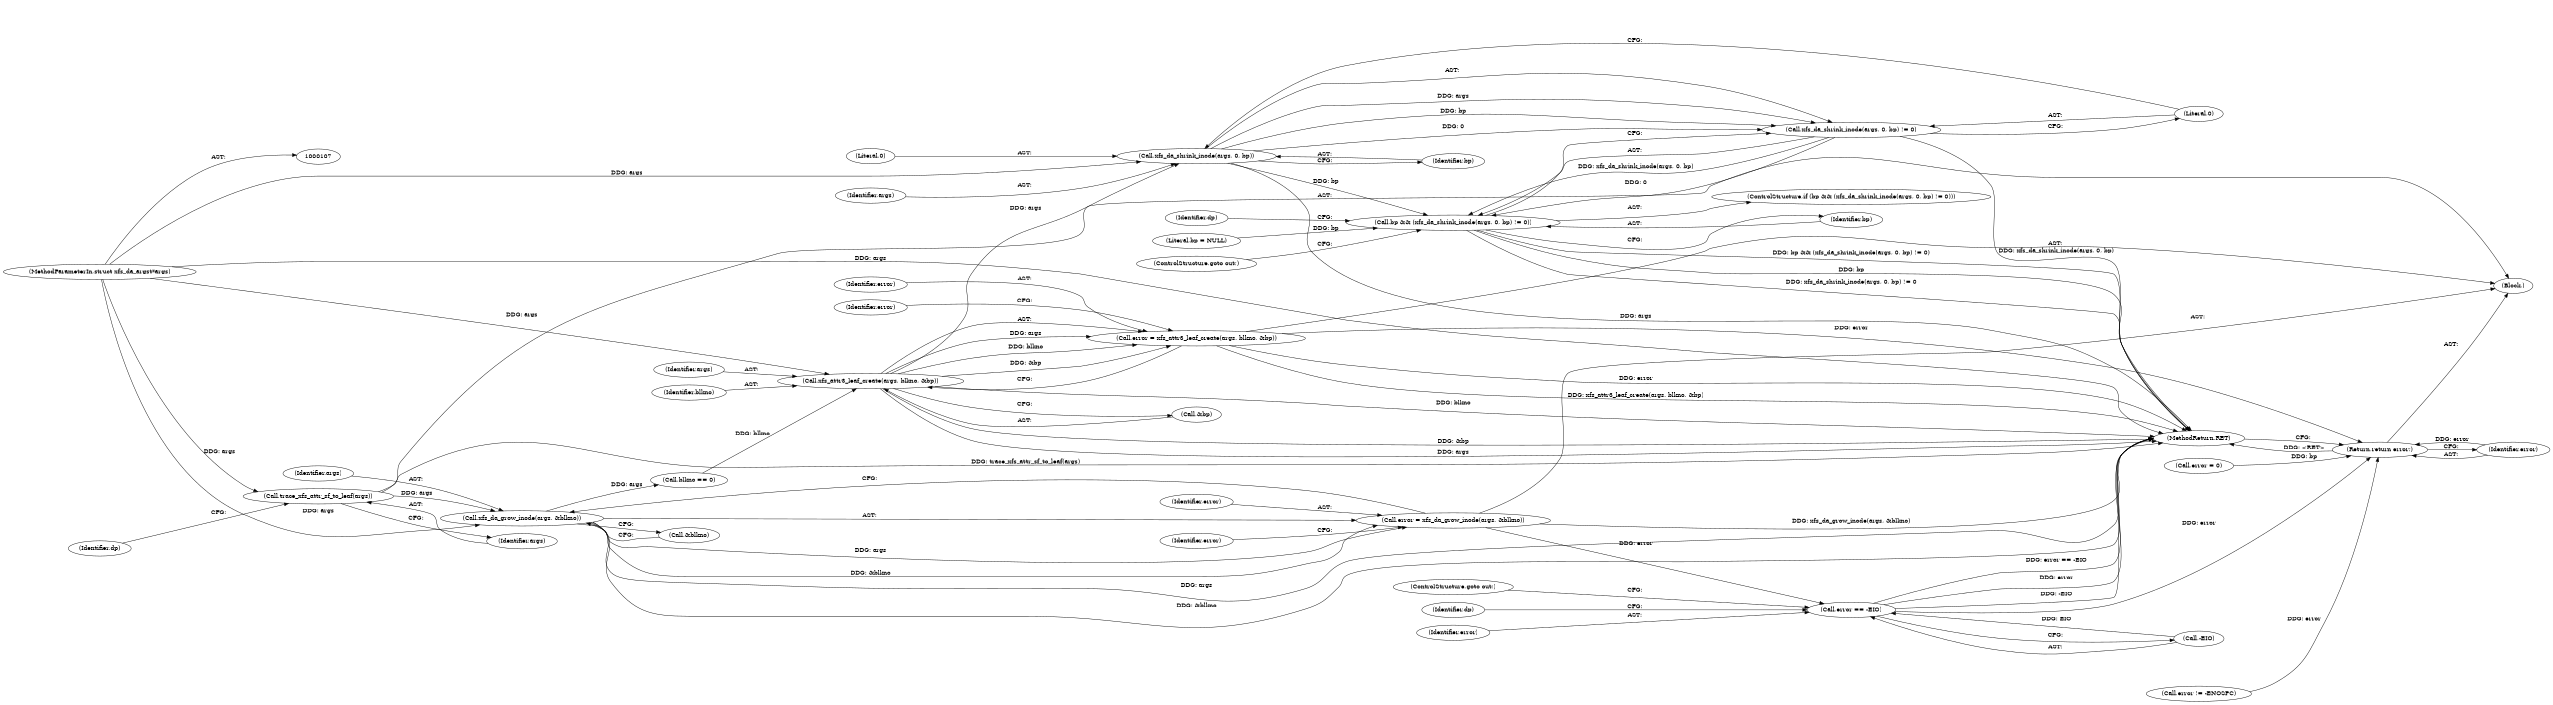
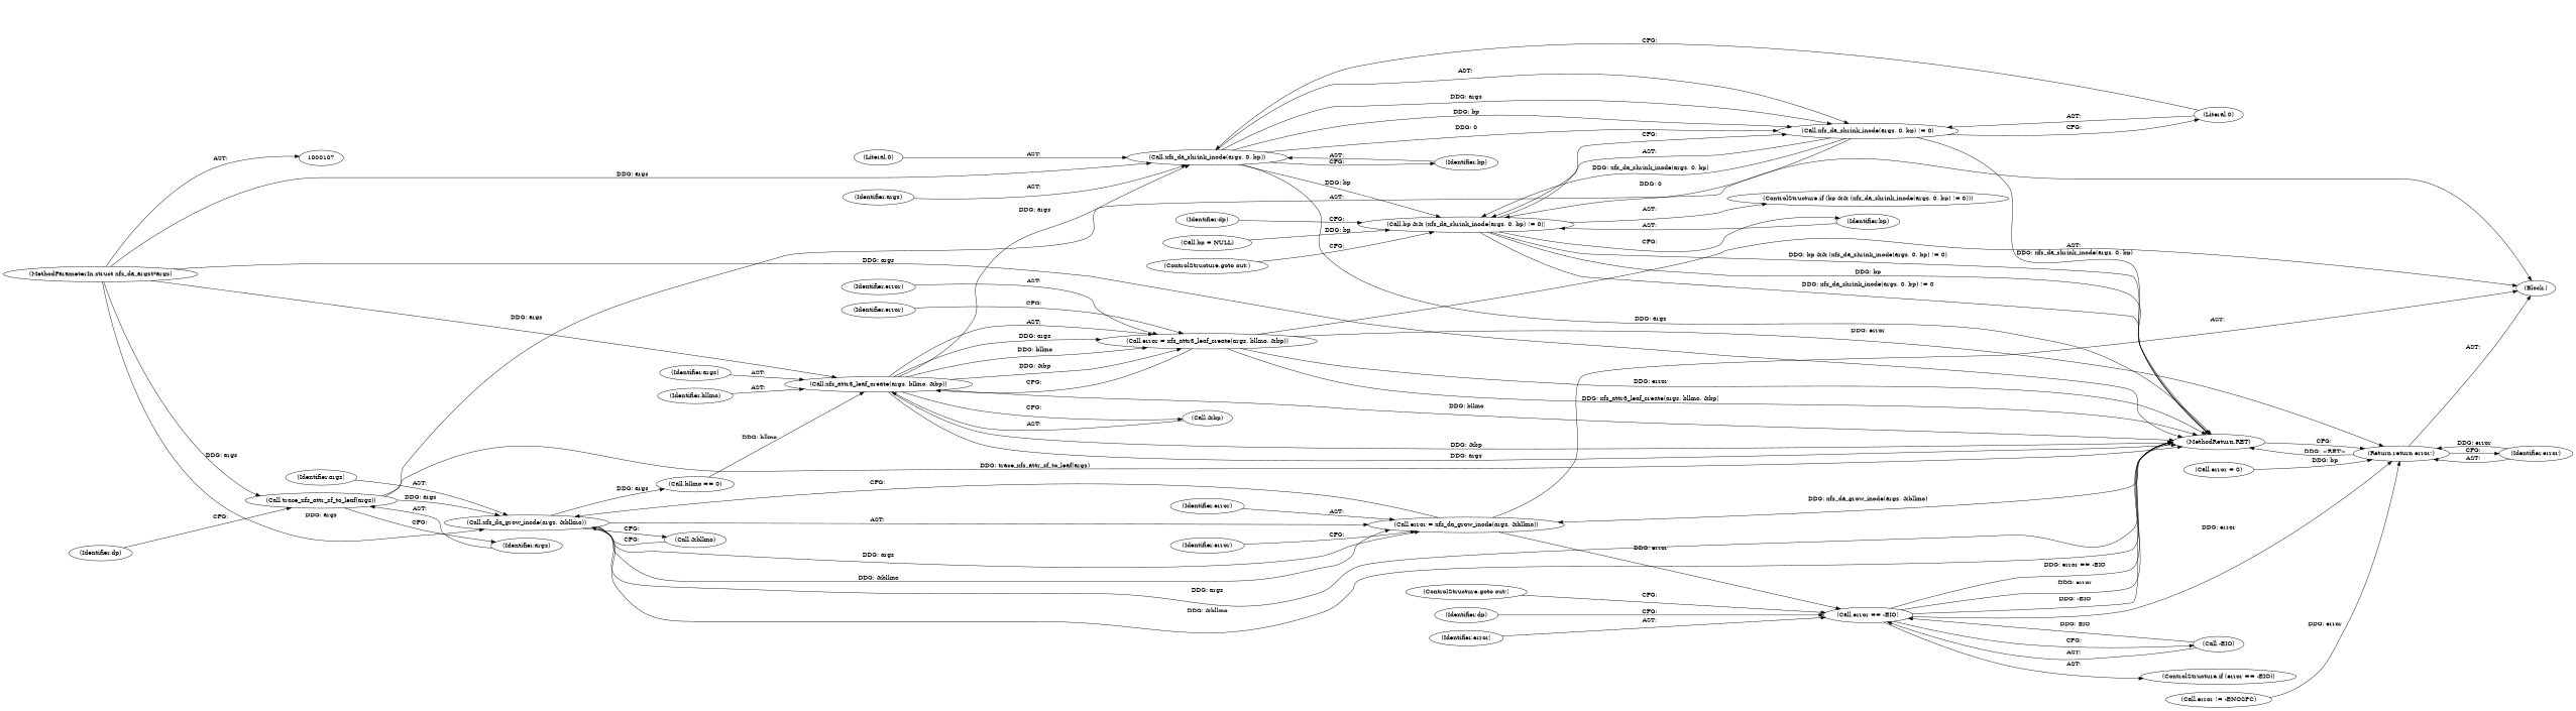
  digraph {
    rankdir=LR
    n1 [label="(Call,xfs_da_grow_inode(args, &blkno))"]
    n2 [label="(Call,error = xfs_da_grow_inode(args, &blkno))"]
    n3 [label="(MethodReturn,RET)"]
    n4 [label="(Call,&blkno)"]
    n5 [label="(Call,blkno == 0)"]
    n6 [label="(Block,)"]
    n7 [label="(Call,error == -EIO)"]
    n8 [label="(Call,xfs_attr3_leaf_create(args, blkno, &bp))"]
    n9 [label="(Call,xfs_da_shrink_inode(args, 0, bp))"]
    n10 [label="(Call,error = xfs_attr3_leaf_create(args, blkno, &bp))"]
    n11 [label="(Call,&bp)"]
    n12 [label="(Return,return error;)"]
    n13 [label="(Call,trace_xfs_attr_sf_to_leaf(args))"]
    n14 [label="(Identifier,args)"]
    n15 [label="(MethodParameterIn,struct xfs_da_args\t*args)"]
    1000107
    n17 [label="(Call,bp && (xfs_da_shrink_inode(args, 0, bp) != 0))"]
    n18 [label="(Call,xfs_da_shrink_inode(args, 0, bp) != 0)"]
    n19 [label="(Identifier,bp)"]
    n20 [label="(Call,-EIO)"]
+   n21 [label="(ControlStructure,if (error == -EIO))"]
    n22 [label="(Identifier,error)"]
    n23 [label="(Identifier,bp)"]
    n24 [label="(ControlStructure,if (bp && (xfs_da_shrink_inode(args, 0, bp) != 0)))"]
    n25 [label="(Literal,0)"]
    n26 [label="(Identifier,error)"]
    n27 [label="(Identifier,error)"]
    n28 [label="(Identifier,error)"]
    n29 [label="(Identifier,args)"]
    n30 [label="(ControlStructure,goto out;)"]
    n31 [label="(Identifier,args)"]
    n32 [label="(Identifier,error)"]
    n33 [label="(Identifier,args)"]
    n34 [label="(Literal,0)"]
    n35 [label="(Identifier,dp)"]
    n36 [label="(Identifier,dp)"]
-   n37 [label="(Literal,bp = NULL)"]
+   n37 [label="(Call,bp = NULL)"]
    n38 [label="(Call,error = 0)"]
    n39 [label="(Identifier,error)"]
    n40 [label="(Call,error != -ENOSPC)"]
    n41 [label="(Identifier,blkno)"]
    n42 [label="(ControlStructure,goto out;)"]
    n43 [label="(Identifier,dp)"]
    n1 -> n2 [label="AST: "]
    n1 -> n2 [label="DDG: args"]
    n1 -> n2 [label="DDG: &blkno"]
    n1 -> n3 [label="DDG: args"]
    n1 -> n3 [label="DDG: &blkno"]
    n1 -> n4 [label="CFG: "]
    n1 -> n5 [label="DDG: args"]
    n2 -> n1 [label="CFG: "]
-   n2 -> n3 [label="DDG: xfs_da_grow_inode(args, &blkno)"]
+   n3 -> n2 [label="DDG: xfs_da_grow_inode(args, &blkno)"]
    n2 -> n6 [label="AST: "]
    n2 -> n7 [label="DDG: error"]
    n3 -> n12 [label="CFG: "]
    n4 -> n1 [label="CFG: "]
    n5 -> n8 [label="DDG: blkno"]
    n7 -> n3 [label="DDG: error == -EIO"]
    n7 -> n3 [label="DDG: error"]
    n7 -> n3 [label="DDG: -EIO"]
    n7 -> n12 [label="DDG: error"]
    n7 -> n20 [label="CFG: "]
+   n7 -> n21 [label="AST: "]
    n8 -> n3 [label="DDG: &bp"]
    n8 -> n3 [label="DDG: args"]
    n8 -> n3 [label="DDG: blkno"]
    n8 -> n9 [label="DDG: args"]
    n8 -> n10 [label="AST: "]
    n8 -> n10 [label="DDG: args"]
    n8 -> n10 [label="DDG: blkno"]
    n8 -> n10 [label="DDG: &bp"]
    n8 -> n11 [label="CFG: "]
    n9 -> n3 [label="DDG: args"]
    n9 -> n17 [label="DDG: bp"]
    n9 -> n18 [label="AST: "]
    n9 -> n18 [label="DDG: args"]
    n9 -> n18 [label="DDG: 0"]
    n9 -> n18 [label="DDG: bp"]
    n9 -> n19 [label="CFG: "]
    n10 -> n3 [label="DDG: error"]
    n10 -> n3 [label="DDG: xfs_attr3_leaf_create(args, blkno, &bp)"]
    n10 -> n6 [label="AST: "]
    n10 -> n8 [label="CFG: "]
    n10 -> n12 [label="DDG: error"]
    n11 -> n8 [label="AST: "]
    n12 -> n3 [label="DDG: <RET>"]
    n12 -> n6 [label="AST: "]
    n12 -> n22 [label="CFG: "]
    n13 -> n1 [label="DDG: args"]
    n13 -> n3 [label="DDG: trace_xfs_attr_sf_to_leaf(args)"]
    n13 -> n6 [label="AST: "]
    n13 -> n14 [label="CFG: "]
    n14 -> n13 [label="AST: "]
    n15 -> n1 [label="DDG: args"]
    n15 -> n3 [label="DDG: args"]
    n15 -> n8 [label="DDG: args"]
    n15 -> n9 [label="DDG: args"]
    n15 -> n13 [label="DDG: args"]
    n15 -> 1000107 [label="AST: "]
    n17 -> n3 [label="DDG: bp && (xfs_da_shrink_inode(args, 0, bp) != 0)"]
    n17 -> n3 [label="DDG: bp"]
    n17 -> n3 [label="DDG: xfs_da_shrink_inode(args, 0, bp) != 0"]
    n17 -> n18 [label="CFG: "]
    n17 -> n23 [label="CFG: "]
    n17 -> n24 [label="AST: "]
    n18 -> n3 [label="DDG: xfs_da_shrink_inode(args, 0, bp)"]
    n18 -> n17 [label="AST: "]
    n18 -> n17 [label="DDG: xfs_da_shrink_inode(args, 0, bp)"]
    n18 -> n17 [label="DDG: 0"]
    n18 -> n25 [label="CFG: "]
    n19 -> n9 [label="AST: "]
    n20 -> n7 [label="AST: "]
    n20 -> n7 [label="DDG: EIO"]
    n22 -> n12 [label="AST: "]
    n22 -> n12 [label="DDG: error"]
    n23 -> n17 [label="AST: "]
    n25 -> n9 [label="CFG: "]
    n25 -> n18 [label="AST: "]
    n26 -> n2 [label="AST: "]
    n27 -> n10 [label="AST: "]
    n28 -> n10 [label="CFG: "]
    n29 -> n8 [label="AST: "]
    n30 -> n7 [label="CFG: "]
    n31 -> n9 [label="AST: "]
    n32 -> n2 [label="CFG: "]
    n33 -> n1 [label="AST: "]
    n34 -> n9 [label="AST: "]
    n35 -> n13 [label="CFG: "]
    n36 -> n7 [label="CFG: "]
    n37 -> n17 [label="DDG: bp"]
    n38 -> n12 [label="DDG: bp"]
    n39 -> n7 [label="AST: "]
    n40 -> n12 [label="DDG: error"]
    n41 -> n8 [label="AST: "]
    n42 -> n17 [label="CFG: "]
    n43 -> n17 [label="CFG: "]
  }
